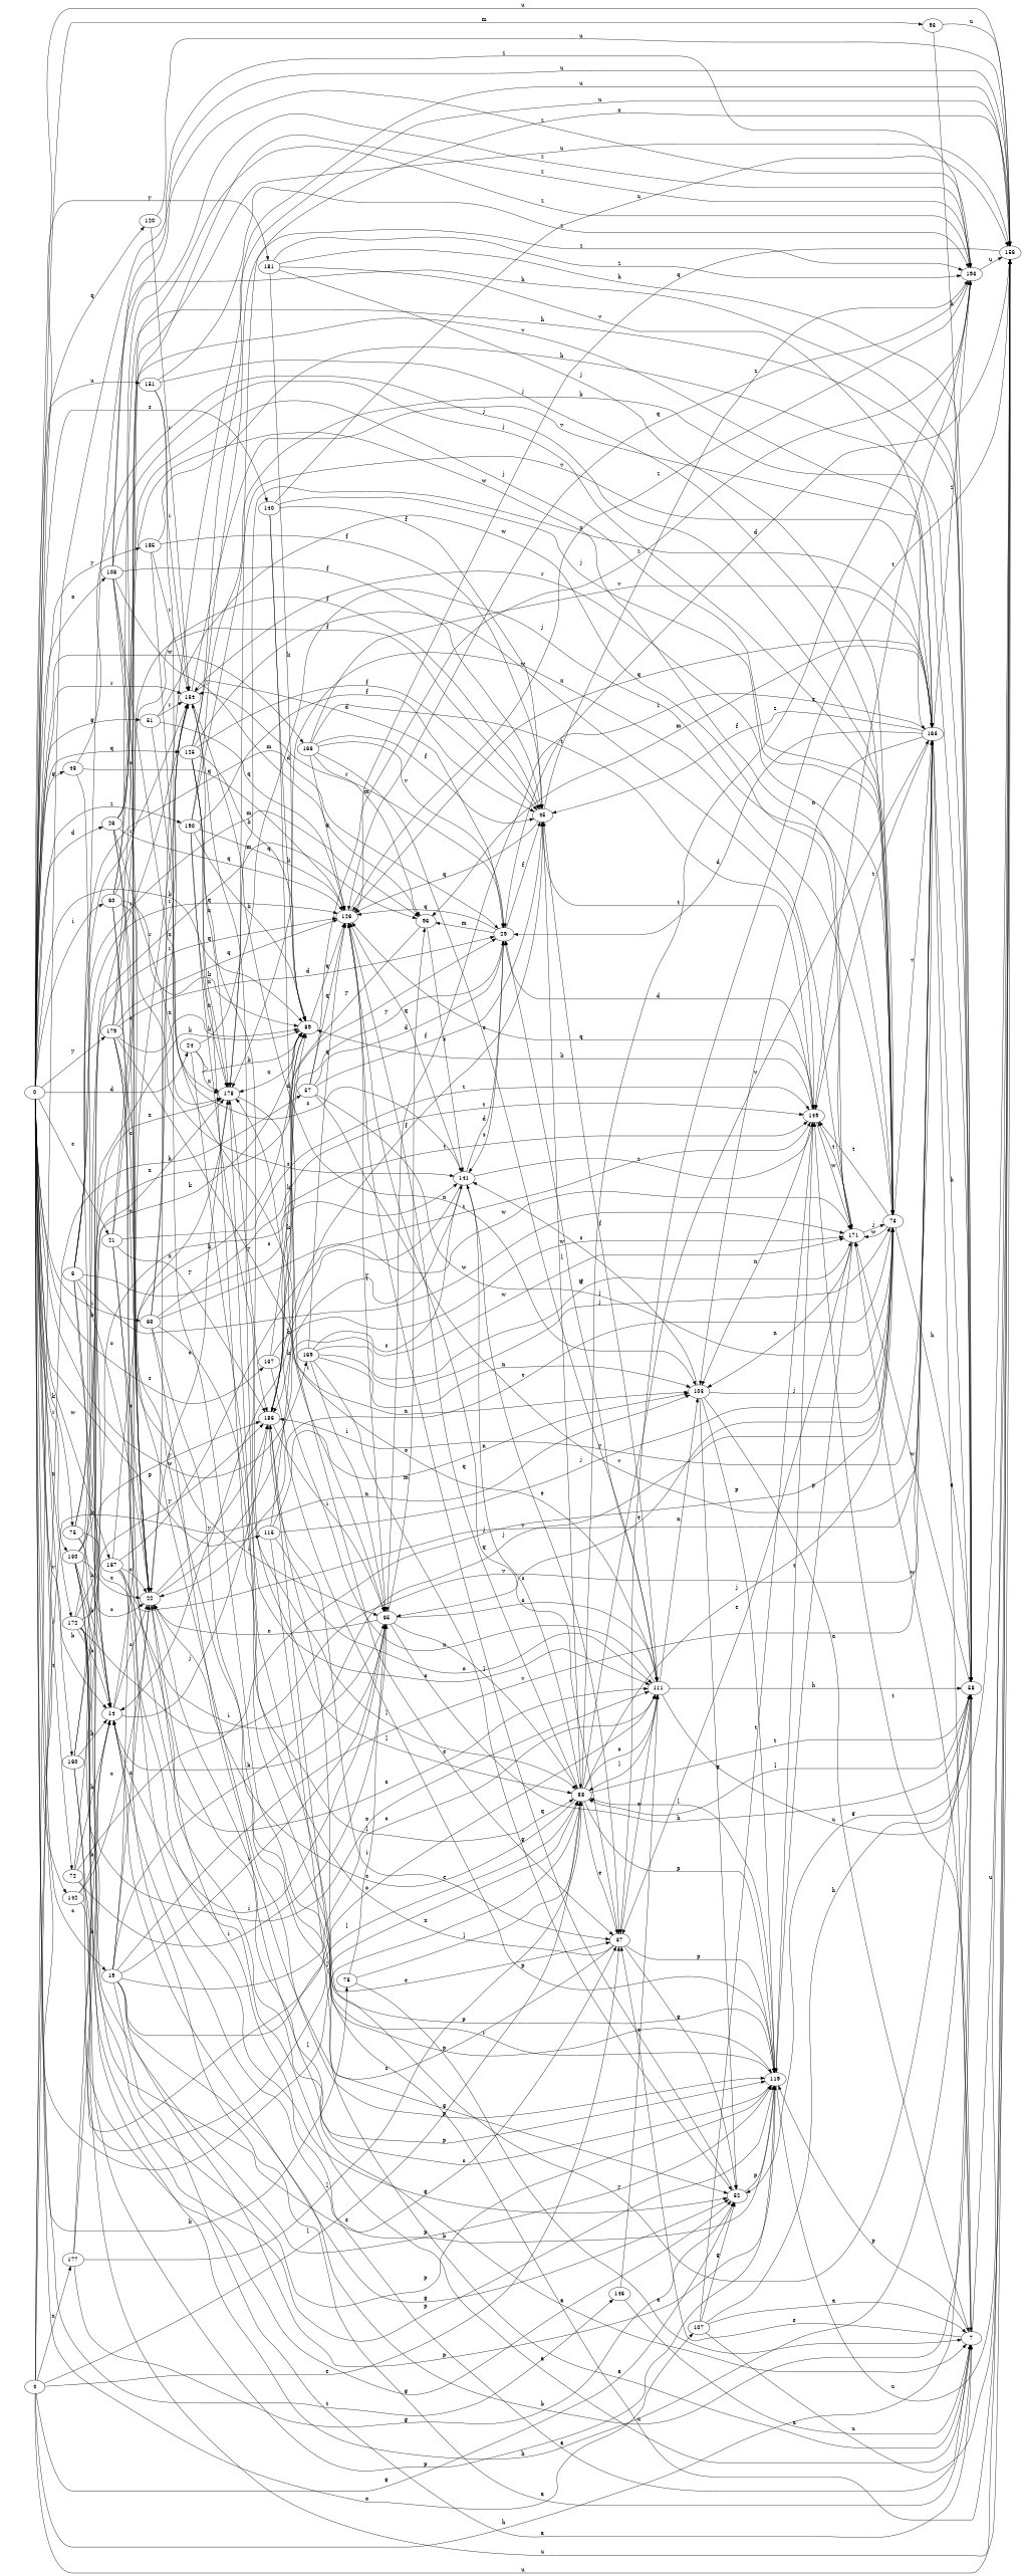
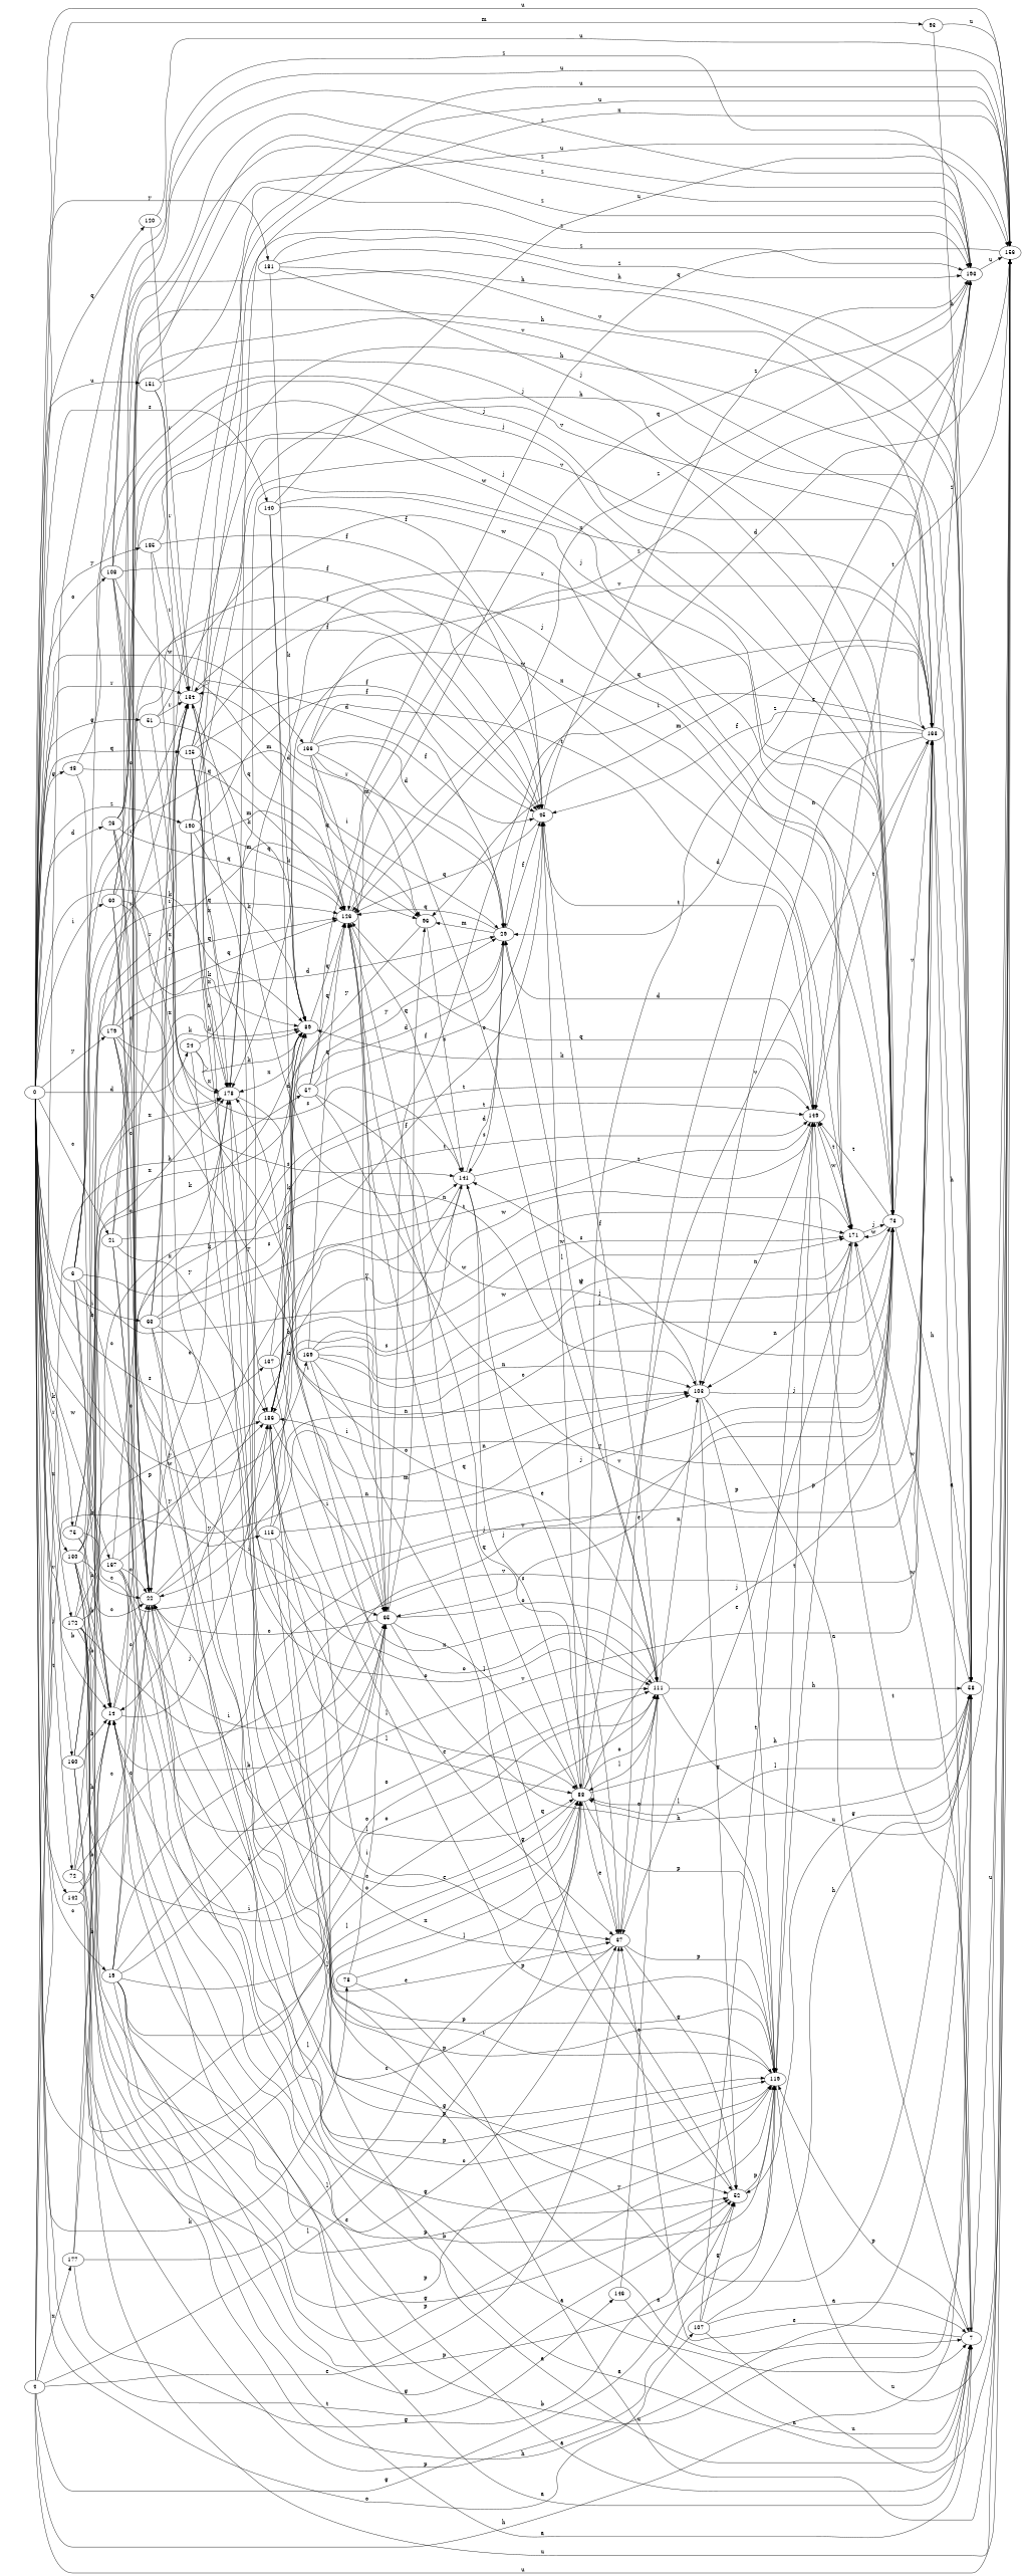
  strict digraph {
    rankdir=LR
    0
    14
    19
    21
    24
    26
    48
    51
    60
    63
    72
    75
    78
    n14 [label=89]
    88
    93
    107
    108
    115
    120
    125
    130
    134
    137
    140
    142
    146
    151
    156
    160
    166
    167
    169
    172
    179
    181
    185
    190
    22
    65
    178
    186
    52
    7
    119
    73
    111
    163
    193
    149
    45
    126
    171
    141
    58
    37
    96
    103
    29
    4
    57
    177
    6
    0 -> 14 [label=b]
    0 -> 19 [label=c]
    0 -> 21 [label=c]
    0 -> 24 [label=d]
    0 -> 26 [label=d]
    0 -> 48 [label=g]
    0 -> 51 [label=g]
    0 -> 60 [label=i]
    0 -> 63 [label=i]
    0 -> 72 [label=j]
    0 -> 75 [label=k]
    0 -> 78 [label=k]
    0 -> n14 [label=k]
    0 -> 88 [label=l]
    0 -> 93 [label=m]
    0 -> 107 [label=o]
    0 -> 108 [label=o]
    0 -> 115 [label=p]
    0 -> 120 [label=q]
    0 -> 125 [label=q]
    0 -> 130 [label=r]
    0 -> 134 [label=r]
    0 -> 137 [label=s]
    0 -> 140 [label=s]
    0 -> 142 [label=t]
    0 -> 146 [label=t]
    0 -> 151 [label=u]
    0 -> 156 [label=u]
    0 -> 160 [label=v]
    0 -> 166 [label=w]
    0 -> 167 [label=w]
    0 -> 169 [label=w]
    0 -> 172 [label=x]
    0 -> 179 [label=y]
    0 -> 181 [label=y]
    0 -> 185 [label=y]
    0 -> 190 [label=z]
    14 -> 22 [label=c]
    14 -> 65 [label=i]
    14 -> 178 [label=x]
    14 -> 186 [label=j]
    19 -> 88 [label=l]
    19 -> 134 [label=r]
    19 -> 22 [label=c]
    19 -> 65 [label=i]
    19 -> 52 [label=g]
    19 -> 7 [label=a]
    19 -> 119 [label=p]
    19 -> 73 [label=j]
    19 -> 111 [label=o]
    19 -> 163 [label=v]
    21 -> 22 [label=c]
    21 -> 186 [label=y]
    21 -> 111 [label=o]
    21 -> 193 [label=z]
    21 -> 149 [label=t]
    21 -> 45 [label=f]
    24 -> n14 [label=k]
    24 -> 178 [label=x]
    24 -> 73 [label=j]
    24 -> 111 [label=o]
    26 -> 22 [label=c]
    26 -> 178 [label=x]
    26 -> 119 [label=p]
    26 -> 73 [label=j]
    26 -> 193 [label=z]
    26 -> 126 [label=q]
    26 -> 171 [label=w]
    48 -> 14 [label=b]
    48 -> 73 [label=j]
    48 -> 126 [label=q]
    51 -> 134 [label=r]
    51 -> 126 [label=q]
    51 -> 171 [label=w]
    51 -> 141 [label=s]
    60 -> n14 [label=k]
    60 -> 22 [label=c]
    60 -> 119 [label=p]
    60 -> 163 [label=v]
    60 -> 45 [label=f]
    60 -> 141 [label=s]
    60 -> 58 [label=h]
    63 -> 88 [label=l]
    63 -> 134 [label=r]
    63 -> 156 [label=u]
    63 -> 52 [label=g]
    63 -> 7 [label=a]
    63 -> 149 [label=t]
    63 -> 171 [label=w]
    72 -> 14 [label=b]
    72 -> 88 [label=l]
    72 -> 186 [label=y]
    72 -> 73 [label=j]
    75 -> 14 [label=b]
    75 -> n14 [label=k]
    75 -> 134 [label=r]
    75 -> 22 [label=c]
    75 -> 119 [label=p]
    78 -> 88 [label=l]
    78 -> 65 [label=i]
    78 -> 7 [label=a]
    n14 -> 178 [label=x]
    n14 -> 126 [label=q]
    88 -> 22 [label=c]
    88 -> 119 [label=p]
    88 -> 73 [label=j]
    88 -> 111 [label=o]
    88 -> 163 [label=v]
    88 -> 193 [label=z]
    88 -> 126 [label=q]
    88 -> 141 [label=s]
-   88 -> 58 [label=t]
+   88 -> 58 [label=h]
    88 -> 37 [label=e]
    93 -> 156 [label=u]
    93 -> 58 [label=h]
    107 -> 156 [label=u]
    107 -> 52 [label=g]
    107 -> 7 [label=a]
    107 -> 149 [label=t]
    107 -> 58 [label=h]
    108 -> 156 [label=u]
    108 -> 22 [label=c]
    108 -> 178 [label=x]
    108 -> 119 [label=p]
    108 -> 73 [label=j]
    108 -> 193 [label=z]
    108 -> 45 [label=f]
    108 -> 96 [label=m]
    115 -> n14 [label=k]
    115 -> 7 [label=a]
    115 -> 73 [label=j]
    115 -> 111 [label=o]
    115 -> 103 [label=n]
    120 -> 134 [label=r]
    120 -> 156 [label=u]
    125 -> n14 [label=k]
    125 -> 88 [label=l]
    125 -> 156 [label=u]
    125 -> 178 [label=x]
    125 -> 193 [label=z]
    125 -> 45 [label=f]
    125 -> 171 [label=w]
    125 -> 37 [label=e]
    130 -> 14 [label=b]
    130 -> 22 [label=c]
    130 -> 119 [label=p]
    130 -> 111 [label=o]
    130 -> 126 [label=q]
    130 -> 58 [label=h]
    130 -> 96 [label=m]
    130 -> 29 [label=d]
    134 -> 178 [label=x]
    134 -> 163 [label=v]
    134 -> 103 [label=n]
    134 -> 29 [label=d]
    137 -> n14 [label=k]
    137 -> 119 [label=p]
    137 -> 171 [label=w]
    140 -> n14 [label=k]
    140 -> 156 [label=u]
    140 -> 73 [label=j]
    140 -> 45 [label=f]
    140 -> 37 [label=e]
    142 -> 14 [label=b]
    142 -> 156 [label=u]
    142 -> 22 [label=c]
    146 -> 7 [label=a]
    146 -> 111 [label=o]
    151 -> 134 [label=r]
    151 -> 119 [label=p]
    151 -> 73 [label=j]
    151 -> 193 [label=z]
    156 -> 178 [label=x]
    156 -> 126 [label=q]
    156 -> 37 [label=e]
    156 -> 29 [label=d]
    160 -> 14 [label=b]
    160 -> n14 [label=k]
    160 -> 178 [label=x]
    160 -> 119 [label=p]
    160 -> 111 [label=o]
-   72 -> 65 [label=i]
+   166 -> 65 [label=i]
    166 -> 111 [label=o]
    166 -> 163 [label=v]
    166 -> 149 [label=t]
    166 -> 45 [label=f]
    166 -> 126 [label=q]
    166 -> 96 [label=m]
-   166 -> 29 [label=v]
+   166 -> 29 [label=d]
    167 -> n14 [label=k]
    167 -> 22 [label=c]
    167 -> 52 [label=g]
    167 -> 7 [label=a]
    167 -> 163 [label=v]
    167 -> 149 [label=t]
    169 -> 65 [label=i]
    169 -> 52 [label=g]
    169 -> 73 [label=j]
    169 -> 126 [label=q]
    169 -> 171 [label=w]
    169 -> 141 [label=s]
    169 -> 103 [label=n]
    172 -> 14 [label=b]
    172 -> 134 [label=r]
    172 -> 178 [label=x]
    172 -> 52 [label=g]
    172 -> 119 [label=p]
    172 -> 163 [label=v]
    172 -> 149 [label=t]
    172 -> 37 [label=e]
    179 -> n14 [label=k]
    179 -> 156 [label=u]
    179 -> 22 [label=c]
    179 -> 65 [label=i]
    179 -> 7 [label=a]
    179 -> 193 [label=z]
    179 -> 126 [label=q]
    179 -> 103 [label=n]
    179 -> 29 [label=d]
    181 -> n14 [label=k]
    181 -> 73 [label=j]
    181 -> 163 [label=v]
    181 -> 193 [label=z]
    181 -> 58 [label=h]
    185 -> 134 [label=r]
    185 -> 111 [label=o]
    185 -> 45 [label=f]
    185 -> 58 [label=h]
    190 -> n14 [label=k]
    190 -> 88 [label=l]
    190 -> 178 [label=x]
    190 -> 163 [label=v]
    190 -> 45 [label=f]
    190 -> 126 [label=q]
    190 -> 58 [label=h]
    22 -> 134 [label=r]
    22 -> 186 [label=y]
    22 -> 7 [label=a]
    22 -> 171 [label=w]
    65 -> 14 [label=b]
    65 -> 88 [label=l]
    65 -> 22 [label=c]
    65 -> 111 [label=o]
    65 -> 58 [label=h]
    65 -> 96 [label=m]
    178 -> 22 [label=c]
    178 -> 65 [label=i]
    178 -> 186 [label=y]
    186 -> n14 [label=k]
    186 -> 156 [label=u]
    186 -> 65 [label=i]
    186 -> 45 [label=f]
    186 -> 37 [label=e]
    52 -> 119 [label=p]
    52 -> 126 [label=q]
    7 -> 156 [label=u]
    7 -> 119 [label=p]
    7 -> 149 [label=t]
    7 -> 171 [label=w]
    7 -> 37 [label=e]
    119 -> 14 [label=b]
    119 -> 88 [label=l]
    119 -> 134 [label=r]
    119 -> 156 [label=u]
    119 -> 22 [label=c]
    119 -> 149 [label=t]
    73 -> 134 [label=r]
    73 -> 22 [label=c]
    73 -> 65 [label=e]
    73 -> 178 [label=x]
    73 -> 163 [label=v]
    73 -> 149 [label=t]
    73 -> 171 [label=w]
    73 -> 58 [label=h]
    111 -> 88 [label=l]
    111 -> 156 [label=u]
    111 -> 178 [label=x]
    111 -> 45 [label=f]
    111 -> 58 [label=h]
    111 -> 103 [label=n]
    111 -> 29 [label=d]
    163 -> 65 [label=i]
    163 -> 178 [label=x]
    163 -> 186 [label=y]
    163 -> 7 [label=a]
    163 -> 193 [label=z]
    163 -> 149 [label=t]
    163 -> 45 [label=f]
    163 -> 126 [label=q]
    163 -> 58 [label=h]
    163 -> 96 [label=m]
    163 -> 103 [label=n]
    163 -> 29 [label=d]
    193 -> 156 [label=u]
    193 -> 149 [label=t]
    193 -> 126 [label=q]
    149 -> n14 [label=k]
    149 -> 126 [label=q]
    149 -> 171 [label=w]
    149 -> 103 [label=n]
    149 -> 29 [label=d]
    45 -> 88 [label=l]
    45 -> 193 [label=z]
    45 -> 149 [label=t]
    45 -> 126 [label=q]
    126 -> 65 [label=i]
    126 -> 193 [label=z]
    171 -> 119 [label=p]
    171 -> 73 [label=j]
    171 -> 149 [label=t]
    171 -> 37 [label=e]
    171 -> 103 [label=n]
    141 -> 14 [label=b]
    141 -> 186 [label=y]
    141 -> 149 [label=t]
    141 -> 126 [label=q]
    141 -> 37 [label=e]
    141 -> 29 [label=d]
    58 -> 14 [label=b]
    58 -> 88 [label=l]
    58 -> 186 [label=y]
    58 -> 52 [label=g]
    58 -> 171 [label=w]
    37 -> 22 [label=c]
    37 -> 178 [label=x]
    37 -> 52 [label=g]
    37 -> 119 [label=p]
    37 -> 111 [label=o]
    37 -> 126 [label=q]
    96 -> 186 [label=y]
    96 -> 141 [label=s]
    103 -> 52 [label=g]
    103 -> 7 [label=a]
    103 -> 119 [label=p]
    103 -> 73 [label=j]
    103 -> 141 [label=s]
    29 -> 134 [label=r]
    29 -> 186 [label=y]
    29 -> 45 [label=f]
    29 -> 126 [label=q]
    29 -> 141 [label=s]
    29 -> 96 [label=m]
    4 -> 88 [label=l]
    4 -> 156 [label=u]
    4 -> 52 [label=g]
    4 -> 193 [label=z]
    4 -> 58 [label=h]
    4 -> 37 [label=e]
    4 -> 103 [label=n]
    4 -> 57 [label=h]
    4 -> 177 [label=x]
    57 -> 73 [label=j]
    57 -> 163 [label=v]
    57 -> 193 [label=z]
    57 -> 45 [label=f]
    57 -> 126 [label=q]
    57 -> 29 [label=d]
    177 -> 14 [label=b]
    177 -> 88 [label=l]
    177 -> 186 [label=y]
    177 -> 52 [label=g]
    6 -> 14 [label=b]
    6 -> 22 [label=c]
    6 -> 65 [label=i]
    6 -> 126 [label=q]
    6 -> 171 [label=w]
    6 -> 141 [label=s]
    6 -> 58 [label=h]
    6 -> 96 [label=m]
    6 -> 29 [label=d]
  }
